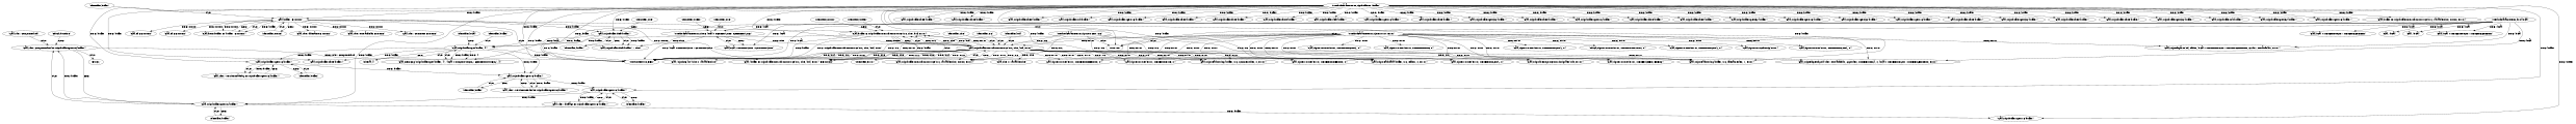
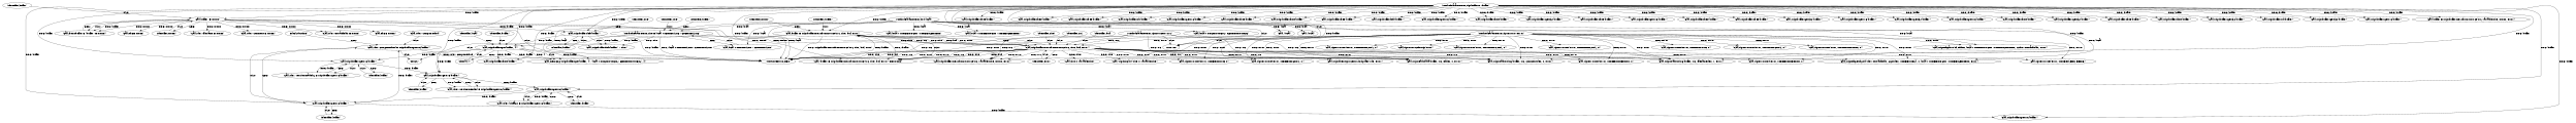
  digraph {
    n1 [label="(Call,zde->comp_method = _zip_buffer_get_16(buffer))"]
    n2 [label="(Call,_zip_buffer_get_16(buffer))"]
    n3 [label="(MethodReturn,RET)"]
    n4 [label="(Block,)"]
    n5 [label="(Identifier,buffer)"]
    n6 [label="(Call,_zip_buffer_get_16(buffer))"]
    n7 [label="(Call,_zip_buffer_get_16(buffer))"]
    n8 [label="(Identifier,buffer)"]
    n9 [label="(Call,zde->bitflags = _zip_buffer_get_16(buffer))"]
    n10 [label="(Call,_zip_buffer_get_16(buffer))"]
    n11 [label="(Call,zde->version_needed = _zip_buffer_get_16(buffer))"]
    n12 [label="(Identifier,buffer)"]
    n13 [label="(Call,_zip_buffer_get_16(buffer))"]
    n14 [label="(Identifier,buffer)"]
    n15 [label="(Call,zde->version_madeby = _zip_buffer_get_16(buffer))"]
    n16 [label="(Call,_zip_buffer_get(buffer, 4))"]
    n17 [label="(Call,_zip_buffer_free(buffer))"]
    n18 [label="(Literal,4)"]
    n19 [label="(Call,memcmp(_zip_buffer_get(buffer, 4), (local ? LOCAL_MAGIC : CENTRAL_MAGIC), 4))"]
    n20 [label="(Call,_zip_buffer_left(buffer))"]
    n21 [label="(Identifier,buffer)"]
    n22 [label="(Call,_zip_buffer_left(buffer) < size)"]
    n23 [label="(Call,buffer != NULL)"]
    n24 [label="(Call,ef == NULL)"]
    n25 [label="(Call,(buffer = _zip_buffer_new_from_source(src, size, buf, error)) == NULL)"]
    n26 [label="(Call,from_buffer = (buffer != NULL))"]
    n27 [label="(Identifier,NULL)"]
    n28 [label="(Call,zde->filename = NULL)"]
    n29 [label="(Call,_zip_buffer_new_from_source(src, variable_size, NULL, error))"]
    n30 [label="(Call,zde->comment = NULL)"]
    n31 [label="(Call,zde->extra_fields = NULL)"]
    n32 [label="(Call,ef == NULL)"]
    n33 [label="(MethodParameterIn,zip_buffer_t *buffer)"]
    n34 [label="(Call,buffer = _zip_buffer_new_from_source(src, size, buf, error))"]
    n35 [label="(Call,_zip_buffer_free(buffer))"]
    n36 [label="(Call,_zip_buffer_free(buffer))"]
    n37 [label="(Call,_zip_buffer_free(buffer))"]
    n38 [label="(Call,_zip_buffer_ok(buffer))"]
    n39 [label="(Call,_zip_buffer_get_16(buffer))"]
    n40 [label="(Call,_zip_buffer_free(buffer))"]
    n41 [label="(Call,_zip_buffer_free(buffer))"]
    n42 [label="(Call,_zip_buffer_free(buffer))"]
    n43 [label="(Call,_zip_buffer_left(buffer))"]
    n44 [label="(Call,_zip_read_string(buffer, src, comment_len, 0, error))"]
    n45 [label="(Call,_zip_buffer_get_16(buffer))"]
    n46 [label="(Call,_zip_buffer_free(buffer))"]
    n47 [label="(Call,_zip_buffer_get_32(buffer))"]
    n48 [label="(Call,_zip_buffer_free(buffer))"]
    n49 [label="(Call,_zip_buffer_get_16(buffer))"]
    n50 [label="(Call,_zip_buffer_free(buffer))"]
    n51 [label="(Call,_zip_buffer_free(buffer))"]
    n52 [label="(Call,_zip_buffer_get_32(buffer))"]
    n53 [label="(Call,_zip_read_data(buffer, src, ef_len, 0, error))"]
    n54 [label="(Call,_zip_buffer_get_16(buffer))"]
    n55 [label="(Call,_zip_buffer_get_32(buffer))"]
    n56 [label="(Call,_zip_buffer_get_16(buffer))"]
    n57 [label="(Call,_zip_read_string(buffer, src, filename_len, 1, error))"]
    n58 [label="(Call,_zip_buffer_free(buffer))"]
    n59 [label="(Call,_zip_buffer_get_32(buffer))"]
    n60 [label="(Call,_zip_buffer_free(buffer))"]
    n61 [label="(Call,_zip_buffer_free(buffer))"]
    n62 [label="(Call,_zip_buffer_get_32(buffer))"]
    n63 [label="(Call,_zip_buffer_ok(buffer))"]
    n64 [label="(Call,_zip_buffer_get_32(buffer))"]
    n65 [label="(Call,_zip_buffer_get_16(buffer))"]
    n66 [label="(Call,buffer = _zip_buffer_new_from_source(src, variable_size, NULL, error))"]
    1000108
    n68 [label="(Call,_zip_buffer_new_from_source(src, size, buf, error))"]
    n69 [label="(Call,zip_error_set(error, ZIP_ER_INTERNAL, 0))"]
    n70 [label="(Call,size + variable_size)"]
    n71 [label="(Call,zip_error_set(error, ZIP_ER_INCONS, 0))"]
    n72 [label="(Identifier,error)"]
    n73 [label="(Call,_zip_dirent_process_winzip_aes(zde, error))"]
    n74 [label="(Call,_zip_ef_get_by_id(zde->extra_fields, &got_len, ZIP_EF_ZIP64, 0, local ? ZIP_EF_LOCAL : ZIP_EF_CENTRAL, error))"]
    n75 [label="(Call,zip_error_set(error, ZIP_ER_SEEK, EFBIG))"]
    n76 [label="(Call,zip_error_set(error, ZIP_ER_INTERNAL, 0))"]
    n77 [label="(Call,zip_error_set(error, ZIP_ER_NOZIP, 0))"]
    n78 [label="(Call,(zip_int64_t)(size + variable_size))"]
    n79 [label="(MethodParameterIn,zip_source_t *src)"]
    n80 [label="(MethodParameterIn,size = local ? LENTRYSIZE : CDENTRYSIZE)"]
    n81 [label="(Call,local ? LENTRYSIZE : CDENTRYSIZE)"]
    n82 [label="(MethodParameterIn,bool local)"]
    n83 [label="(Call,local ? ZIP_EF_LOCAL : ZIP_EF_CENTRAL)"]
+   n84 [label="(Call,local ? LOCAL_MAGIC : CENTRAL_MAGIC)"]
    n85 [label="(Call,!local)"]
    n86 [label="(Call,!local)"]
    n87 [label="(Call,_zip_ef_parse(ef, ef_len, local ? ZIP_EF_LOCAL : ZIP_EF_CENTRAL, &zde->extra_fields, error))"]
    n88 [label="(Call,local ? ZIP_EF_LOCAL : ZIP_EF_CENTRAL)"]
    n89 [label="(MethodParameterIn,zip_error_t *error)"]
    n90 [label="(Call,zip_error_set(error, ZIP_ER_INCONS, 0))"]
    n91 [label="(Call,zip_error_set(error, ZIP_ER_NOZIP, 0))"]
    n92 [label="(Call,zip_error_set(error, ZIP_ER_INCONS, 0))"]
-   n93 [label="(Block,zip_error_set(error, ZIP_ER_MEMORY, 0))"]
+   n93 [label="(Call,zip_error_set(error, ZIP_ER_MEMORY, 0))"]
    n94 [label="(Call,zip_error_set(error, ZIP_ER_INCONS, 0))"]
    n95 [label="(Call,zip_error_code_zip(error))"]
    n96 [label="(Call,zip_error_set(error, ZIP_ER_INCONS, 0))"]
    n97 [label="(Identifier,buffer)"]
    n98 [label="(Identifier,NULL)"]
    n99 [label="(Identifier,buf)"]
    n100 [label="(Identifier,buffer)"]
    n101 [label="(Call,zde->comp_method)"]
    n102 [label="(Identifier,size)"]
    n103 [label="(Identifier,local)"]
    n104 [label="(Identifier,buffer)"]
    n105 [label="(Block,dostime)"]
    n106 [label="(Identifier,size)"]
    n107 [label="(Identifier,size)"]
    n108 [label="(Identifier,buffer)"]
    n109 [label="(Identifier,src)"]
    n1 -> n2 [label="CFG: "]
    n1 -> n3 [label="DDG: zde->comp_method"]
    n1 -> n4 [label="AST: "]
    n2 -> n1 [label="AST: "]
    n2 -> n1 [label="DDG: buffer"]
    n2 -> n5 [label="CFG: "]
    n2 -> n6 [label="DDG: buffer"]
    n5 -> n2 [label="AST: "]
    n7 -> n2 [label="DDG: buffer"]
    n7 -> n8 [label="CFG: "]
    n7 -> n9 [label="AST: "]
    n7 -> n9 [label="DDG: buffer"]
    n8 -> n7 [label="AST: "]
    n9 -> n7 [label="CFG: "]
    n10 -> n7 [label="DDG: buffer"]
    n10 -> n11 [label="AST: "]
    n10 -> n11 [label="DDG: buffer"]
    n10 -> n12 [label="CFG: "]
    n11 -> n10 [label="CFG: "]
    n12 -> n10 [label="AST: "]
    n13 -> n10 [label="DDG: buffer"]
    n13 -> n14 [label="CFG: "]
    n13 -> n15 [label="AST: "]
    n13 -> n15 [label="DDG: buffer"]
    n14 -> n13 [label="AST: "]
    n15 -> n13 [label="CFG: "]
    n16 -> n3 [label="DDG: buffer"]
    n16 -> n10 [label="DDG: buffer"]
    n16 -> n13 [label="DDG: buffer"]
    n16 -> n17 [label="DDG: buffer"]
    n16 -> n18 [label="CFG: "]
    n16 -> n19 [label="AST: "]
    n16 -> n19 [label="DDG: buffer"]
    n16 -> n19 [label="DDG: 4"]
    n18 -> n16 [label="AST: "]
    n20 -> n3 [label="DDG: buffer"]
    n20 -> n16 [label="DDG: buffer"]
    n20 -> n21 [label="CFG: "]
    n20 -> n22 [label="AST: "]
    n20 -> n22 [label="DDG: buffer"]
    n21 -> n20 [label="AST: "]
    n23 -> n3 [label="AST: "]
    n23 -> n20 [label="DDG: buffer"]
    n23 -> n24 [label="DDG: NULL"]
    n23 -> n25 [label="DDG: NULL"]
    n23 -> n26 [label="AST: "]
    n23 -> n26 [label="DDG: buffer"]
    n23 -> n26 [label="DDG: NULL"]
    n23 -> n27 [label="CFG: "]
    n23 -> n28 [label="DDG: NULL"]
    n23 -> n29 [label="DDG: NULL"]
    n23 -> n30 [label="DDG: NULL"]
    n23 -> n31 [label="DDG: NULL"]
    n23 -> n32 [label="DDG: NULL"]
    n26 -> n23 [label="CFG: "]
    n27 -> n23 [label="AST: "]
    n33 -> n2 [label="DDG: buffer"]
    n33 -> n3 [label="DDG: buffer"]
    n33 -> n6 [label="DDG: buffer"]
    n33 -> n7 [label="DDG: buffer"]
    n33 -> n10 [label="DDG: buffer"]
    n33 -> n13 [label="DDG: buffer"]
    n33 -> n16 [label="DDG: buffer"]
    n33 -> n17 [label="DDG: buffer"]
    n33 -> n20 [label="DDG: buffer"]
    n33 -> n23 [label="DDG: buffer"]
    n33 -> n34 [label="DDG: buffer"]
    n33 -> n35 [label="DDG: buffer"]
    n33 -> n36 [label="DDG: buffer"]
    n33 -> n37 [label="DDG: buffer"]
    n33 -> n38 [label="DDG: buffer"]
    n33 -> n39 [label="DDG: buffer"]
    n33 -> n40 [label="DDG: buffer"]
    n33 -> n41 [label="DDG: buffer"]
    n33 -> n42 [label="DDG: buffer"]
    n33 -> n43 [label="DDG: buffer"]
    n33 -> n44 [label="DDG: buffer"]
    n33 -> n45 [label="DDG: buffer"]
    n33 -> n46 [label="DDG: buffer"]
    n33 -> n47 [label="DDG: buffer"]
    n33 -> n48 [label="DDG: buffer"]
    n33 -> n49 [label="DDG: buffer"]
    n33 -> n50 [label="DDG: buffer"]
    n33 -> n51 [label="DDG: buffer"]
    n33 -> n52 [label="DDG: buffer"]
    n33 -> n53 [label="DDG: buffer"]
    n33 -> n54 [label="DDG: buffer"]
    n33 -> n55 [label="DDG: buffer"]
    n33 -> n56 [label="DDG: buffer"]
    n33 -> n57 [label="DDG: buffer"]
    n33 -> n58 [label="DDG: buffer"]
    n33 -> n59 [label="DDG: buffer"]
    n33 -> n60 [label="DDG: buffer"]
    n33 -> n61 [label="DDG: buffer"]
    n33 -> n62 [label="DDG: buffer"]
    n33 -> n63 [label="DDG: buffer"]
    n33 -> n64 [label="DDG: buffer"]
    n33 -> n65 [label="DDG: buffer"]
    n33 -> n66 [label="DDG: buffer"]
    n33 -> 1000108 [label="AST: "]
    n34 -> n3 [label="DDG: _zip_buffer_new_from_source(src, size, buf, error)"]
    n34 -> n3 [label="DDG: buffer"]
    n34 -> n16 [label="DDG: buffer"]
    n34 -> n25 [label="AST: "]
    n34 -> n25 [label="DDG: buffer"]
    n34 -> n68 [label="CFG: "]
    n68 -> n3 [label="DDG: size"]
    n68 -> n3 [label="DDG: buf"]
    n68 -> n3 [label="DDG: src"]
    n68 -> n3 [label="DDG: error"]
    n68 -> n25 [label="DDG: src"]
    n68 -> n25 [label="DDG: size"]
    n68 -> n25 [label="DDG: buf"]
    n68 -> n25 [label="DDG: error"]
    n68 -> n29 [label="DDG: src"]
    n68 -> n29 [label="DDG: error"]
    n68 -> n34 [label="AST: "]
    n68 -> n34 [label="DDG: src"]
    n68 -> n34 [label="DDG: size"]
    n68 -> n34 [label="DDG: buf"]
    n68 -> n34 [label="DDG: error"]
    n68 -> n44 [label="DDG: src"]
    n68 -> n44 [label="DDG: error"]
    n68 -> n53 [label="DDG: src"]
    n68 -> n53 [label="DDG: error"]
    n68 -> n57 [label="DDG: src"]
    n68 -> n57 [label="DDG: error"]
    n68 -> n69 [label="DDG: error"]
    n68 -> n70 [label="DDG: size"]
    n68 -> n71 [label="DDG: error"]
    n68 -> n72 [label="CFG: "]
    n68 -> n73 [label="DDG: error"]
    n68 -> n74 [label="DDG: error"]
    n68 -> n75 [label="DDG: error"]
    n68 -> n76 [label="DDG: error"]
    n68 -> n77 [label="DDG: error"]
    n68 -> n78 [label="DDG: size"]
    n72 -> n68 [label="AST: "]
    n79 -> n3 [label="DDG: src"]
    n79 -> n29 [label="DDG: src"]
    n79 -> n44 [label="DDG: src"]
    n79 -> n53 [label="DDG: src"]
    n79 -> n57 [label="DDG: src"]
    n79 -> 1000108 [label="AST: "]
    n79 -> n68 [label="DDG: src"]
    n80 -> n3 [label="DDG: local ? LENTRYSIZE : CDENTRYSIZE"]
+   n80 -> n4 [label="AST: "]
    n80 -> n22 [label="DDG: size"]
    n80 -> n68 [label="DDG: size"]
    n80 -> n81 [label="CFG: "]
    n81 -> n80 [label="AST: "]
    n82 -> n3 [label="DDG: local"]
    n82 -> n19 [label="DDG: local"]
    n82 -> 1000108 [label="AST: "]
    n82 -> n74 [label="DDG: local"]
    n82 -> n80 [label="DDG: local"]
    n82 -> n81 [label="DDG: local"]
    n82 -> n83 [label="DDG: local"]
+   n82 -> n84 [label="DDG: local"]
    n82 -> n85 [label="DDG: local"]
    n82 -> n86 [label="DDG: local"]
    n82 -> n87 [label="DDG: local"]
    n82 -> n88 [label="DDG: local"]
    n89 -> n3 [label="DDG: error"]
    n89 -> n29 [label="DDG: error"]
    n89 -> n44 [label="DDG: error"]
    n89 -> n53 [label="DDG: error"]
    n89 -> n57 [label="DDG: error"]
    n89 -> 1000108 [label="AST: "]
    n89 -> n68 [label="DDG: error"]
    n89 -> n69 [label="DDG: error"]
    n89 -> n71 [label="DDG: error"]
    n89 -> n73 [label="DDG: error"]
    n89 -> n74 [label="DDG: error"]
    n89 -> n75 [label="DDG: error"]
    n89 -> n76 [label="DDG: error"]
    n89 -> n77 [label="DDG: error"]
    n89 -> n87 [label="DDG: error"]
    n89 -> n90 [label="DDG: error"]
    n89 -> n91 [label="DDG: error"]
    n89 -> n92 [label="DDG: error"]
    n89 -> n93 [label="DDG: error"]
    n89 -> n94 [label="DDG: error"]
    n89 -> n95 [label="DDG: error"]
    n89 -> n96 [label="DDG: error"]
    n97 -> n16 [label="AST: "]
    n98 -> n34 [label="CFG: "]
    n99 -> n68 [label="AST: "]
    n100 -> n34 [label="AST: "]
    n101 -> n1 [label="AST: "]
    n102 -> n68 [label="AST: "]
    n103 -> n16 [label="CFG: "]
    n104 -> n23 [label="AST: "]
    n105 -> n1 [label="CFG: "]
    n106 -> n20 [label="CFG: "]
    n107 -> n80 [label="AST: "]
    n108 -> n80 [label="CFG: "]
    n109 -> n68 [label="AST: "]
  }
